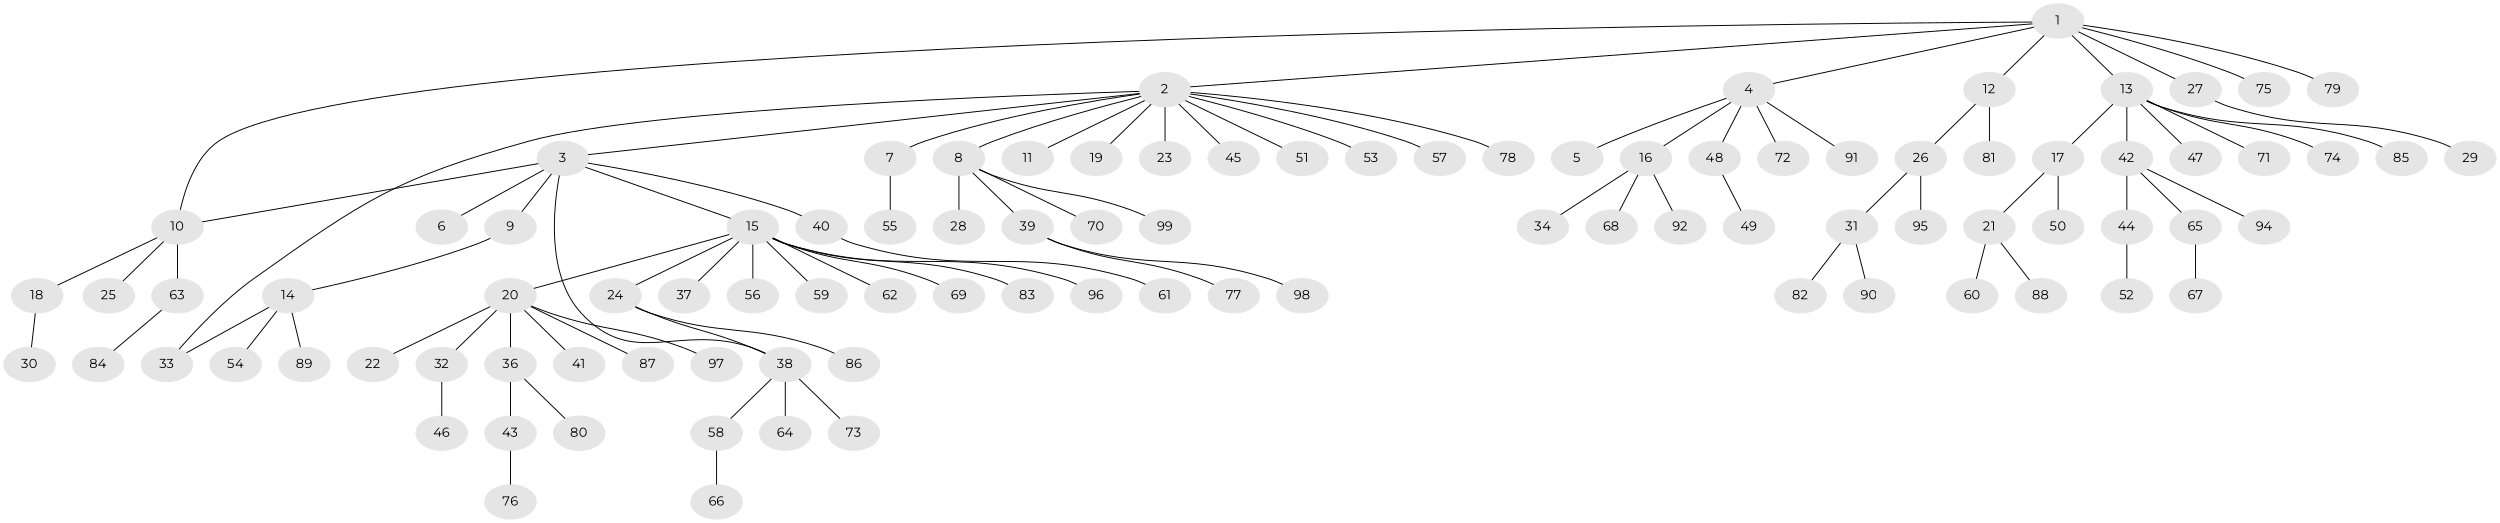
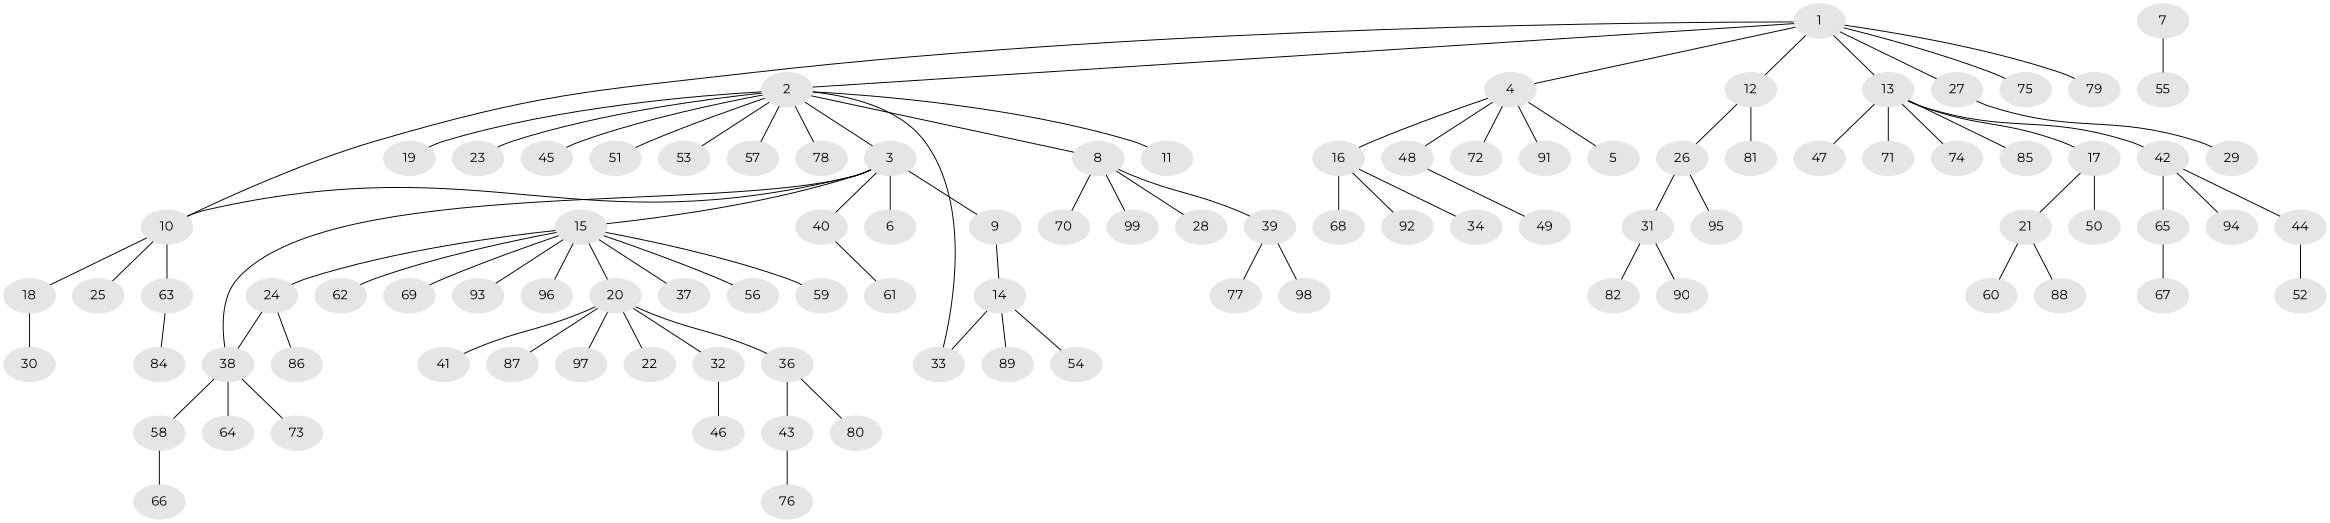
  graph {
    fontname=Montserrat
    node [color=gray90 fontname=Montserrat style=filled]
    edge [fontname=Montserrat]
    1
    2
    4
    10
    12
    13
    27
    75
    79
    3
    7
    8
    11
    19
    23
    33
    45
    51
    53
    57
    78
    5
    16
    48
    72
    91
    18
    25
    63
    26
    81
    17
    42
    47
    71
    74
    85
    31
    95
    29
    6
    9
    15
    38
    40
    55
    28
    39
    70
    99
    14
    20
    24
    37
    56
    59
    62
    69
-   93 [label=83]
+   93
    96
    58
    64
    73
    61
    34
    68
    92
    49
    77
    98
    54
    89
    30
    84
    21
    50
    44
    65
    94
    22
    32
    36
    41
    87
    97
    86
    60
    88
    46
    43
    80
    82
    90
    76
    66
    52
    67
    1 -- 2
    1 -- 4
    1 -- 10
    1 -- 12
    1 -- 13
    1 -- 27
    1 -- 75
    1 -- 79
    2 -- 3
-   2 -- 7
    2 -- 8
    2 -- 11
    2 -- 19
    2 -- 23
    2 -- 33
    2 -- 45
    2 -- 51
    2 -- 53
    2 -- 57
    2 -- 78
    4 -- 5
    4 -- 16
    4 -- 48
    4 -- 72
    4 -- 91
    10 -- 18
    10 -- 25
    10 -- 63
    12 -- 26
    12 -- 81
    13 -- 17
    13 -- 42
    13 -- 47
    13 -- 71
    13 -- 74
    13 -- 85
    27 -- 29
    3 -- 10
    3 -- 6
    3 -- 9
    3 -- 15
    3 -- 38
    3 -- 40
    7 -- 55
    8 -- 28
    8 -- 39
    8 -- 70
    8 -- 99
    16 -- 34
    16 -- 68
    16 -- 92
    48 -- 49
    18 -- 30
    63 -- 84
    26 -- 31
    26 -- 95
    17 -- 21
    17 -- 50
    42 -- 44
    42 -- 65
    42 -- 94
    31 -- 82
    31 -- 90
    9 -- 14
    15 -- 20
    15 -- 24
    15 -- 37
    15 -- 56
    15 -- 59
    15 -- 62
    15 -- 69
    15 -- 93
    15 -- 96
    38 -- 58
    38 -- 64
    38 -- 73
    40 -- 61
    39 -- 77
    39 -- 98
    14 -- 33
    14 -- 54
    14 -- 89
    20 -- 22
    20 -- 32
    20 -- 36
    20 -- 41
    20 -- 87
    20 -- 97
    24 -- 38
    24 -- 86
    58 -- 66
    21 -- 60
    21 -- 88
    44 -- 52
    65 -- 67
    32 -- 46
    36 -- 43
    36 -- 80
    43 -- 76
  }
